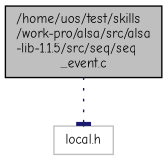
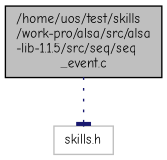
  digraph {
    fontname="Comic Neue"
    node [fontname="Comic Neue" fontsize=10 shape=record style=filled]
    n1 [color=black fillcolor=grey75 fontcolor=black height=0.2 label="/home/uos/test/skills\l/work-pro/alsa/src/alsa\l-lib-1.1.5/src/seq/seq\l_event.c" width=0.4]
-   n2 [color=grey75 fillcolor=white height=0.2 label="local.h" width=0.4]
+   n2 [color=grey75 fillcolor=white height=0.2 label="skills.h" width=0.4]
    n1 -> n2 [color=midnightblue fontname="Comic Neue" fontsize=10 labelfontname=Helvetica labelfontsize=10 style=dotted arrowhead=tee]
  }
